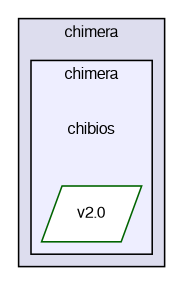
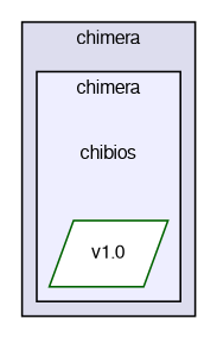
  digraph {
    compound=true
    rankdir=LR
    node [fontname=FreeSans fontsize=10]
    n1 [label=chibios shape=plaintext color=blue]
-   n2 [color=darkgreen fillcolor=white label="v2.0" shape=parallelogram style=filled]
+   n2 [color=darkgreen fillcolor=white label="v1.0" shape=parallelogram style=filled]
    subgraph cluster_1 {
      bgcolor="#ddddee"
      fontname=FreeSans
      fontsize=10
      label=chimera
      pencolor=black
      subgraph cluster_2 {
        bgcolor="#eeeeff"
        fontname=FreeSans
        fontsize=10
        pencolor=black
        n1
        n2
      }
    }
  }
